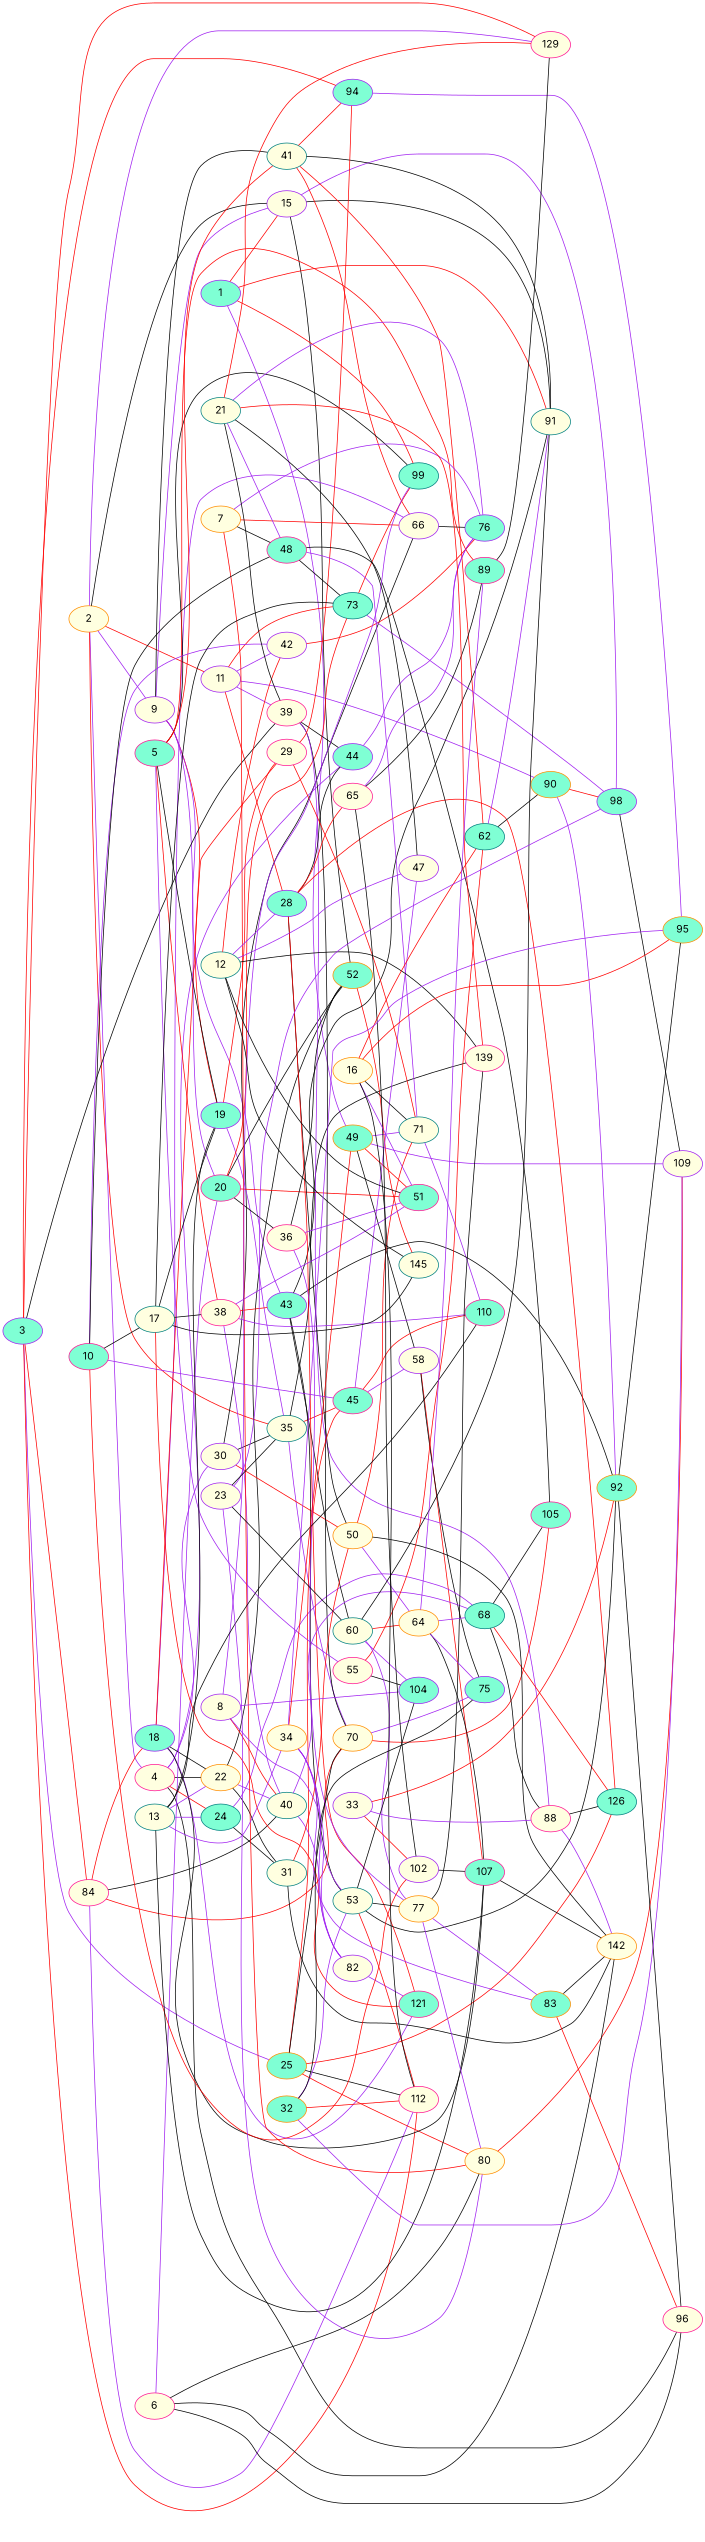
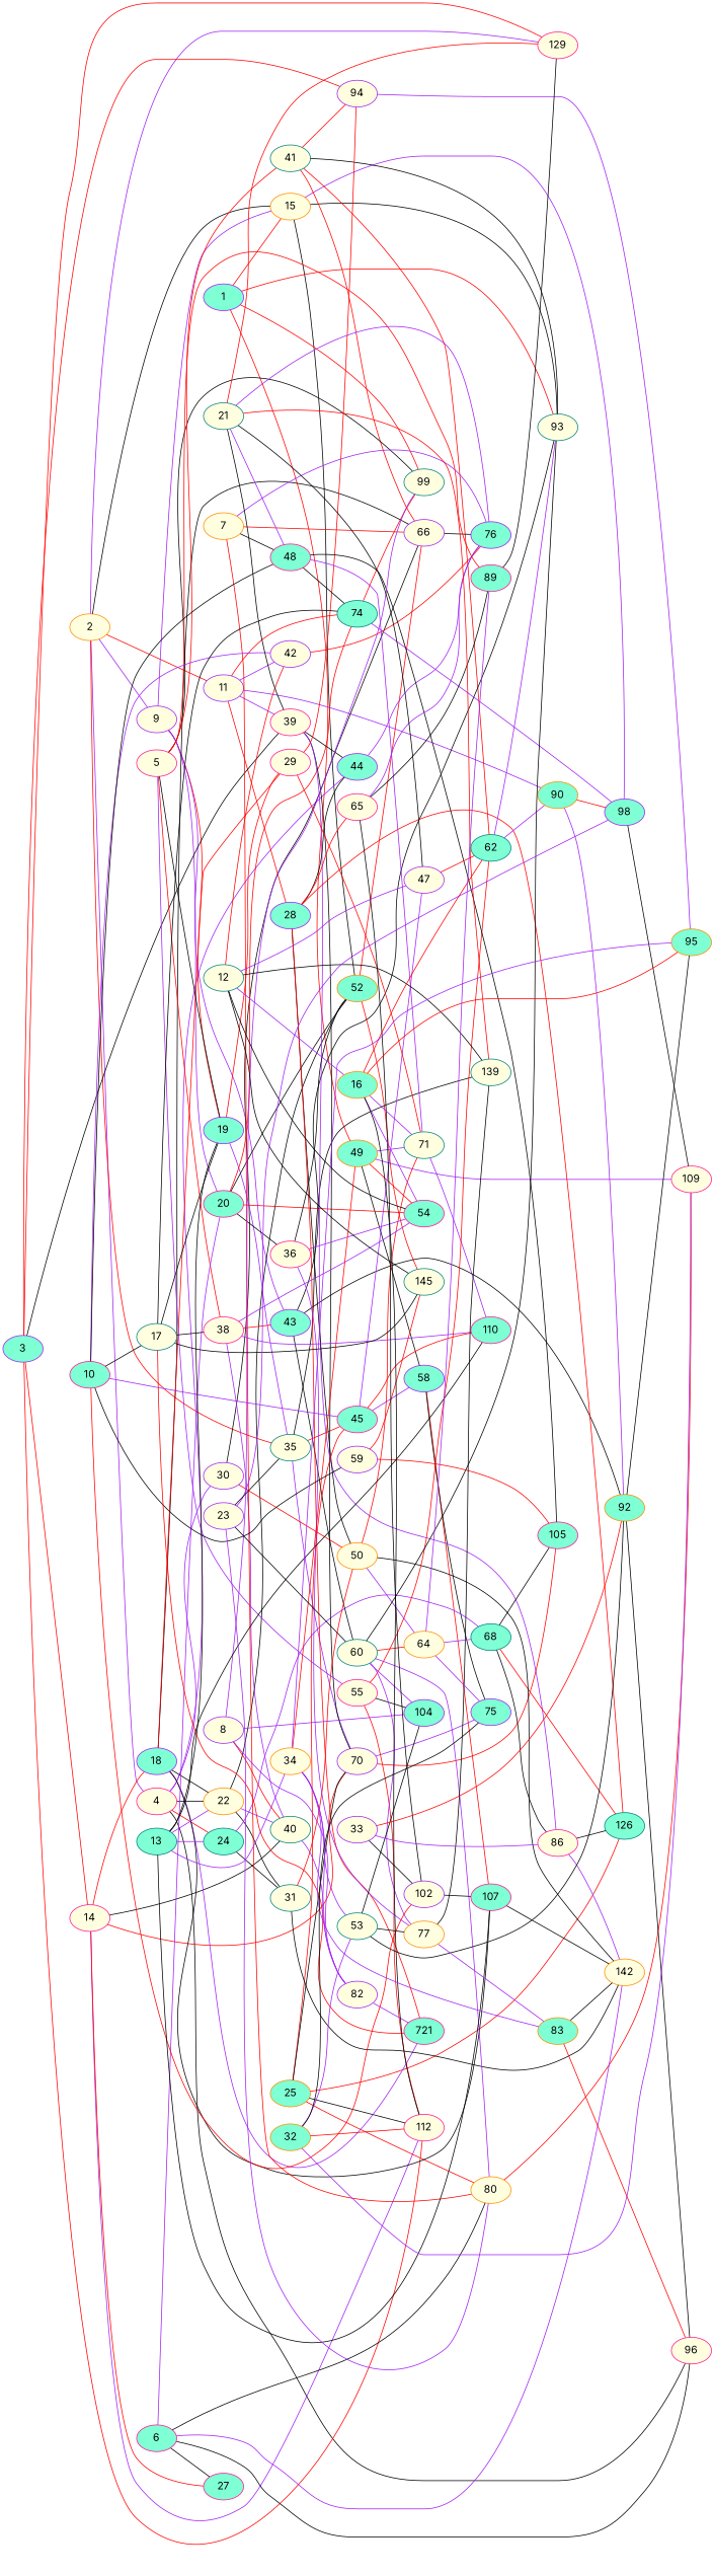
  graph {
    fontname=Inter
    rankdir=LR
    node [color=purple fillcolor=lightyellow fontname=Inter style=filled]
    edge [color=black fontname=Inter]
-   15 [super="+134"]
-   91 [color=teal super="+124"]
+   15 [color=darkorange super="+134"]
+   91 [color=teal super="+124" label=93]
    52 [color=darkorange fillcolor=aquamarine super="+63"]
    98 [fillcolor=aquamarine super="+127"]
    1 [fillcolor=aquamarine]
    49 [color=darkorange fillcolor=aquamarine super="+113"]
-   99 [color=teal fillcolor=aquamarine]
-   54 [color=deeppink fillcolor=aquamarine super="+143" label=51]
+   99 [color=teal]
+   54 [color=deeppink fillcolor=aquamarine super="+143"]
    71 [color=teal super="+131"]
-   109 [super="+118"]
-   58
+   109 [color=deeppink super="+118"]
+   58 [fillcolor=aquamarine]
    2 [color=darkorange super="+133"]
    4 [color=deeppink super="+57"]
    9 [super="+67"]
    11 [super="+79"]
    35 [color=teal super="+88"]
    129 [color=deeppink]
    22 [color=darkorange super="+26"]
    24 [color=teal fillcolor=aquamarine]
    30
    44 [fillcolor=aquamarine]
    96 [color=deeppink]
    19 [fillcolor=aquamarine super="+81"]
    41 [color=teal super="+87"]
    20 [color=deeppink fillcolor=aquamarine super="+130"]
    43 [fillcolor=aquamarine super="+132"]
    39 [color=deeppink super="+51"]
    42
    28 [fillcolor=aquamarine super="+46"]
-   74 [color=teal fillcolor=aquamarine super="+128" label=73]
+   74 [color=teal fillcolor=aquamarine super="+128"]
    90 [color=darkorange fillcolor=aquamarine]
    45 [color=deeppink fillcolor=aquamarine super="+97"]
-   139 [color=deeppink]
-   70 [color=darkorange super="+73"]
+   139 [color=teal]
+   70 [super="+73"]
    3 [fillcolor=aquamarine super="+100"]
-   14 [color=deeppink super="+69" label=84]
+   14 [color=deeppink super="+69"]
    25 [color=darkorange fillcolor=aquamarine super="+101"]
-   94 [fillcolor=aquamarine]
+   94
    112 [color=deeppink super="+116"]
+   27 [color=deeppink fillcolor=aquamarine]
    40 [color=teal super="+137"]
    18 [fillcolor=aquamarine super="+136"]
    80 [color=darkorange super="+135"]
    126 [color=teal fillcolor=aquamarine]
-   86 [color=deeppink super="+93" label=88]
+   86 [color=deeppink super="+93"]
    95 [color=darkorange fillcolor=aquamarine]
    31 [color=teal]
    68 [color=teal fillcolor=aquamarine super="+72"]
    66 [super="+120"]
    50 [color=darkorange super="+108"]
    76 [fillcolor=aquamarine super="+125"]
-   5 [color=deeppink fillcolor=aquamarine super="+103"]
+   5 [color=deeppink super="+103"]
    38 [color=deeppink super="+119"]
    55 [color=deeppink]
    89 [color=deeppink fillcolor=aquamarine]
    29 [color=deeppink]
    110 [color=deeppink fillcolor=aquamarine]
    62 [color=teal fillcolor=aquamarine super="+141"]
    104 [fillcolor=aquamarine]
-   6 [color=deeppink super="+140"]
+   6 [color=deeppink fillcolor=aquamarine super="+140"]
    142 [color=darkorange super="+144"]
    36 [color=deeppink]
    48 [color=deeppink fillcolor=aquamarine super="+123"]
    105 [color=deeppink fillcolor=aquamarine]
    7 [color=darkorange]
    82
    8
-   121 [color=deeppink fillcolor=aquamarine]
+   121 [color=deeppink fillcolor=aquamarine label=721]
    60 [color=teal super="+138"]
    53 [color=teal super="+56"]
    92 [color=darkorange fillcolor=aquamarine super="+122"]
    10 [color=deeppink fillcolor=aquamarine super="+106"]
    17 [color=teal super="+37"]
+   59
    102
    145 [color=teal]
    47
    107 [color=deeppink fillcolor=aquamarine super="+114"]
    65 [color=deeppink]
    12 [color=teal super="+61"]
-   16 [color=darkorange super="+117"]
-   13 [color=teal super="+85"]
+   16 [color=darkorange fillcolor=aquamarine super="+117"]
+   13 [color=teal fillcolor=aquamarine super="+85"]
    34 [color=darkorange super="+115"]
    83 [color=darkorange fillcolor=aquamarine]
    75 [fillcolor=aquamarine]
    77 [color=darkorange super="+111"]
    21 [color=teal super="+78"]
    23
    64 [color=darkorange super="+84"]
    32 [color=darkorange fillcolor=aquamarine]
    33
    15 -- 91
    15 -- 52
    15 -- 98 [color=purple]
+   52 -- 66 [color=red]
    52 -- 145 [color=red]
    98 -- 109 [weight=2]
    1 -- 15 [color=red]
    1 -- 91 [color=red]
-   1 -- 49 [color=purple]
+   1 -- 49 [color=red]
    1 -- 99 [color=red]
    49 -- 54 [color=red]
    49 -- 71 [color=purple]
    49 -- 109 [color=purple]
    49 -- 58
    71 -- 110 [color=purple]
    58 -- 107 [color=red]
    58 -- 75
    2 -- 15
    2 -- 4 [color=purple]
    2 -- 9 [color=purple]
    2 -- 11 [color=red]
    2 -- 35 [color=red]
    2 -- 129 [color=purple]
    4 -- 22
    4 -- 24 [color=red]
    4 -- 30 [color=purple]
    4 -- 44 [color=purple]
    4 -- 96
    9 -- 15 [color=purple]
    9 -- 19 [color=red]
-   9 -- 41
    9 -- 20 [color=purple]
    9 -- 43 [color=purple]
    11 -- 39 [color=purple]
    11 -- 42 [color=purple]
    11 -- 28 [color=red]
    11 -- 74 [color=red]
    11 -- 90 [color=purple]
    35 -- 45 [color=red]
    35 -- 139
    35 -- 70 [color=purple]
    22 -- 52
    22 -- 40 [color=purple]
    22 -- 31
    24 -- 31
    24 -- 68 [color=purple]
-   30 -- 35
    30 -- 66
    30 -- 50 [color=red]
    44 -- 76 [color=purple]
    19 -- 35 [color=purple]
    19 -- 29 [color=red]
    41 -- 91
    41 -- 94 [color=red]
    41 -- 66 [color=red]
    41 -- 62 [color=red]
    20 -- 52
    20 -- 54 [color=red]
    20 -- 74 [color=red]
    20 -- 36
    43 -- 91
    43 -- 60
-   43 -- 53
    43 -- 92
    39 -- 44
    39 -- 70
    39 -- 86 [color=purple]
    42 -- 76 [color=red]
    28 -- 44
    28 -- 126 [color=red]
    28 -- 50
    28 -- 121 [color=red]
    28 -- 65 [color=red]
    74 -- 98 [color=purple]
    74 -- 99 [color=red]
    90 -- 98 [color=red]
    90 -- 92 [color=purple]
    45 -- 58 [color=purple]
    45 -- 110 [color=red]
    45 -- 47 [color=purple]
    70 -- 105 [color=red]
    70 -- 75 [color=purple]
    3 -- 129 [color=red]
    3 -- 39
    3 -- 14 [color=red]
-   3 -- 25 [color=purple]
    3 -- 94 [color=red]
    3 -- 112 [color=red]
    14 -- 70 [color=red]
    14 -- 112 [color=purple]
+   14 -- 27 [color=red]
    14 -- 40
    14 -- 18 [color=red]
    25 -- 45 [color=red]
    25 -- 70
    25 -- 112
    25 -- 80 [color=red]
    25 -- 126 [color=red]
    94 -- 95 [color=purple]
-   40 -- 68 [color=purple]
    40 -- 82 [color=purple]
    18 -- 22
-   18 -- 66 [color=purple]
+   18 -- 66
    18 -- 29 [color=red]
    18 -- 121 [color=purple]
    18 -- 107
    80 -- 109 [color=red]
    86 -- 126
    86 -- 142 [color=purple]
    31 -- 50 [color=red]
    31 -- 142
    68 -- 126 [color=red]
    68 -- 86
    68 -- 105
    66 -- 76
    50 -- 71 [color=red]
    50 -- 142
    50 -- 64 [color=purple]
    5 -- 99
    5 -- 19
    5 -- 41 [color=red]
    5 -- 38 [color=red]
    5 -- 55 [color=purple]
    5 -- 89 [color=red]
    38 -- 54 [color=purple]
    38 -- 43 [color=red]
    38 -- 40 [color=purple]
    38 -- 110 [color=purple]
-   53 -- 112 [color=red]
+   55 -- 112 [color=red]
    55 -- 62 [color=red]
    55 -- 104
    89 -- 129
    29 -- 71 [color=red]
    29 -- 94 [color=red]
    62 -- 91 [color=purple]
-   62 -- 90
+   62 -- 90 [color=purple]
    6 -- 96
    6 -- 20 [color=purple]
+   6 -- 27 [weight=2]
    6 -- 80
-   6 -- 142
+   6 -- 142 [color=purple]
    36 -- 52
    36 -- 54 [color=purple]
    36 -- 77 [color=purple]
    48 -- 71 [color=purple]
    48 -- 74
    48 -- 105
    7 -- 80 [color=red]
    7 -- 66 [color=red]
    7 -- 76 [color=purple]
    7 -- 48
    82 -- 121 [color=purple]
    8 -- 99 [color=purple]
    8 -- 40 [color=red]
    8 -- 104 [color=purple]
    8 -- 82 [color=purple]
    60 -- 91
    60 -- 104 [color=purple]
    60 -- 77 [color=purple]
    60 -- 64 [color=red]
    53 -- 104
    53 -- 92
    53 -- 77
    92 -- 96
    92 -- 95
    10 -- 42 [color=purple]
    10 -- 45 [color=purple]
    10 -- 48
    10 -- 17
+   10 -- 59
    10 -- 102 [color=red]
    17 -- 19
    17 -- 74
    17 -- 38
    17 -- 121 [color=red]
    17 -- 145
+   59 -- 105 [color=red]
+   59 -- 145 [color=red]
    102 -- 107
+   47 -- 62 [color=red]
    107 -- 142
    65 -- 76 [color=purple]
    65 -- 89
    65 -- 102
    12 -- 54
    12 -- 42 [color=red]
    12 -- 139
    12 -- 145
    12 -- 47 [color=purple]
-   12 -- 28 [color=purple]
+   12 -- 16 [color=purple]
    16 -- 54 [color=purple]
-   16 -- 71
+   16 -- 71 [color=purple]
    16 -- 112
    16 -- 95 [color=red]
    16 -- 62 [color=red]
    13 -- 22 [color=purple]
    13 -- 24 [color=purple]
    13 -- 19
    13 -- 110
    13 -- 107
    13 -- 34 [color=purple]
    34 -- 49 [color=red]
    34 -- 95 [color=purple]
    34 -- 82 [color=purple]
    34 -- 53 [color=purple]
    34 -- 83 [color=purple]
    83 -- 96 [color=red]
    83 -- 142
    77 -- 139
-   77 -- 80 [color=purple]
+   60 -- 80 [color=purple]
    77 -- 83 [color=purple]
    21 -- 129 [color=red]
    21 -- 39
    21 -- 139 [color=red]
    21 -- 76 [color=purple]
    21 -- 48 [color=purple]
    21 -- 47
    23 -- 98 [color=purple]
    23 -- 35
    23 -- 80 [color=purple]
    23 -- 60
    64 -- 68 [color=purple]
    64 -- 89 [color=purple]
-   64 -- 107
    64 -- 75 [color=purple]
    32 -- 109 [color=purple]
    32 -- 112 [color=red]
    32 -- 53 [color=purple]
    32 -- 75
    33 -- 86 [color=purple weight=2]
    33 -- 92 [color=red]
-   33 -- 102 [color=red]
+   33 -- 102
  }
